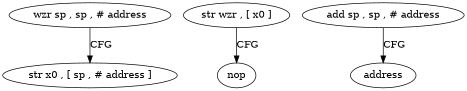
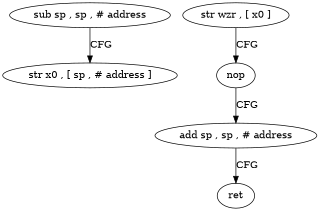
  digraph {
-   n1 [label="wzr sp , sp , # address"]
+   n1 [label="sub sp , sp , # address"]
    n2 [label="str x0 , [ sp , # address ]"]
    n3 [label="str wzr , [ x0 ]"]
    n4 [label=nop]
-   n5 [label=address]
+   n5 [label=ret]
    n6 [label="add sp , sp , # address"]
    n1 -> n2 [label=CFG]
    n3 -> n4 [label=CFG]
+   n4 -> n6 [label=CFG]
    n6 -> n5 [label=CFG]
  }
